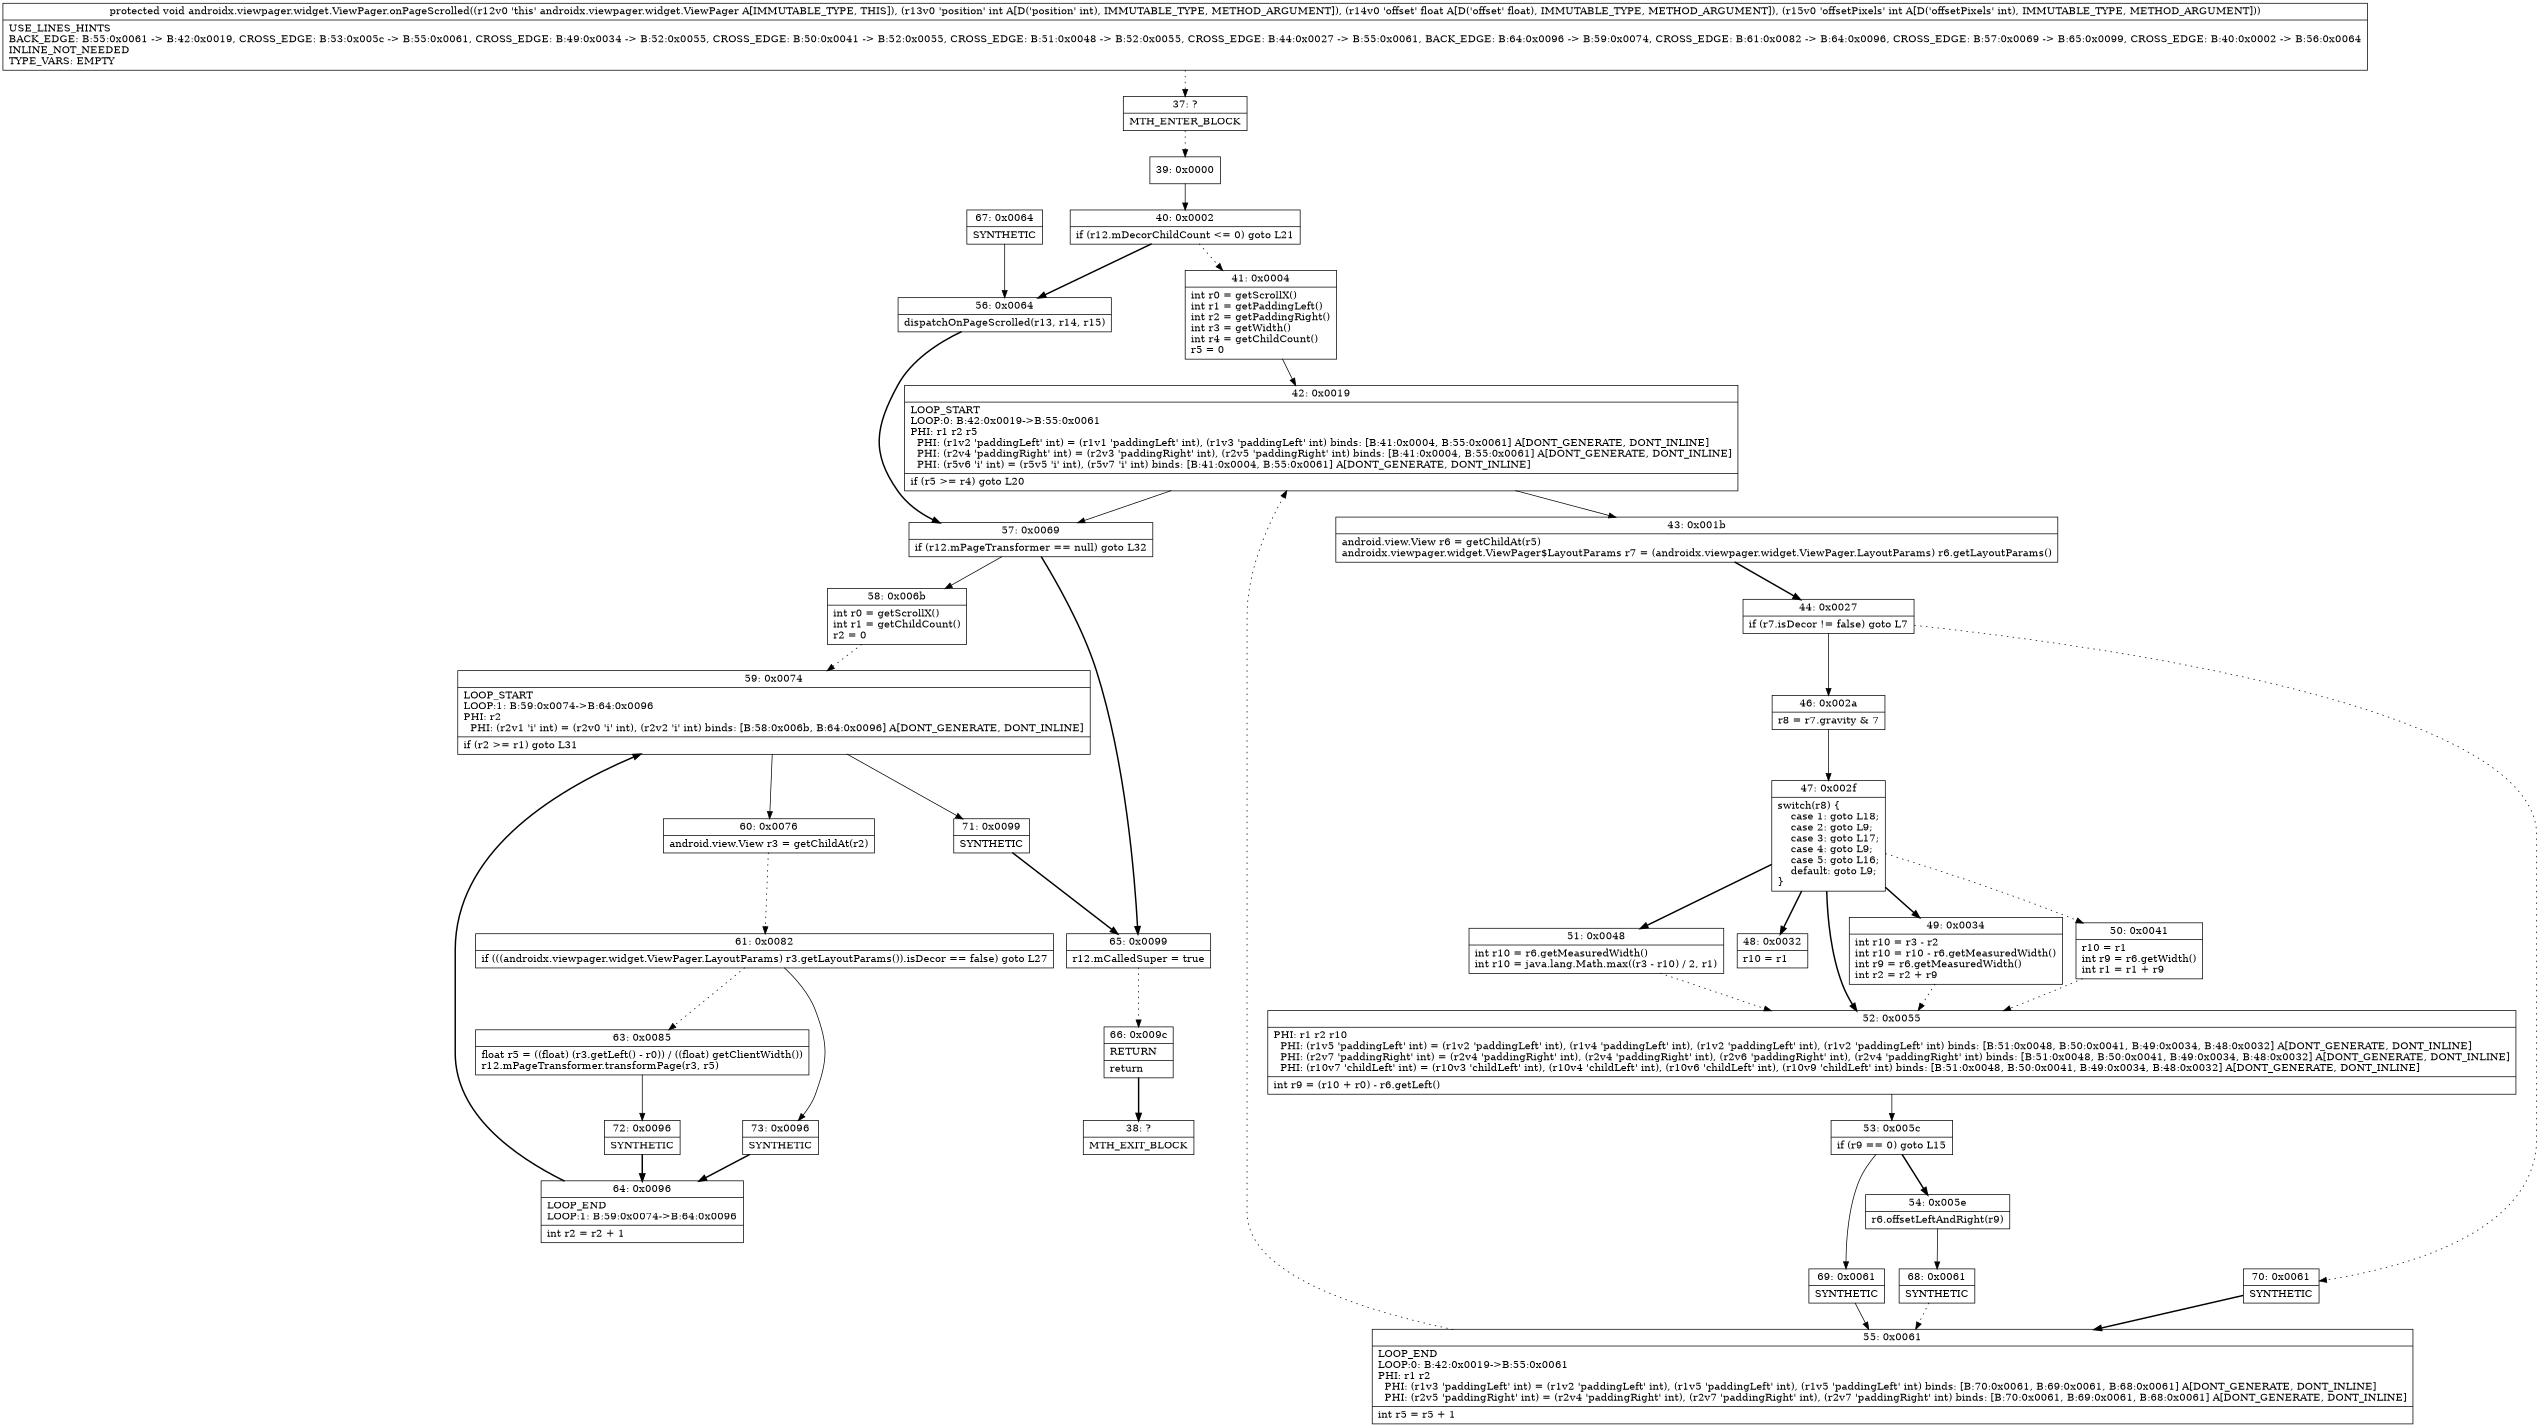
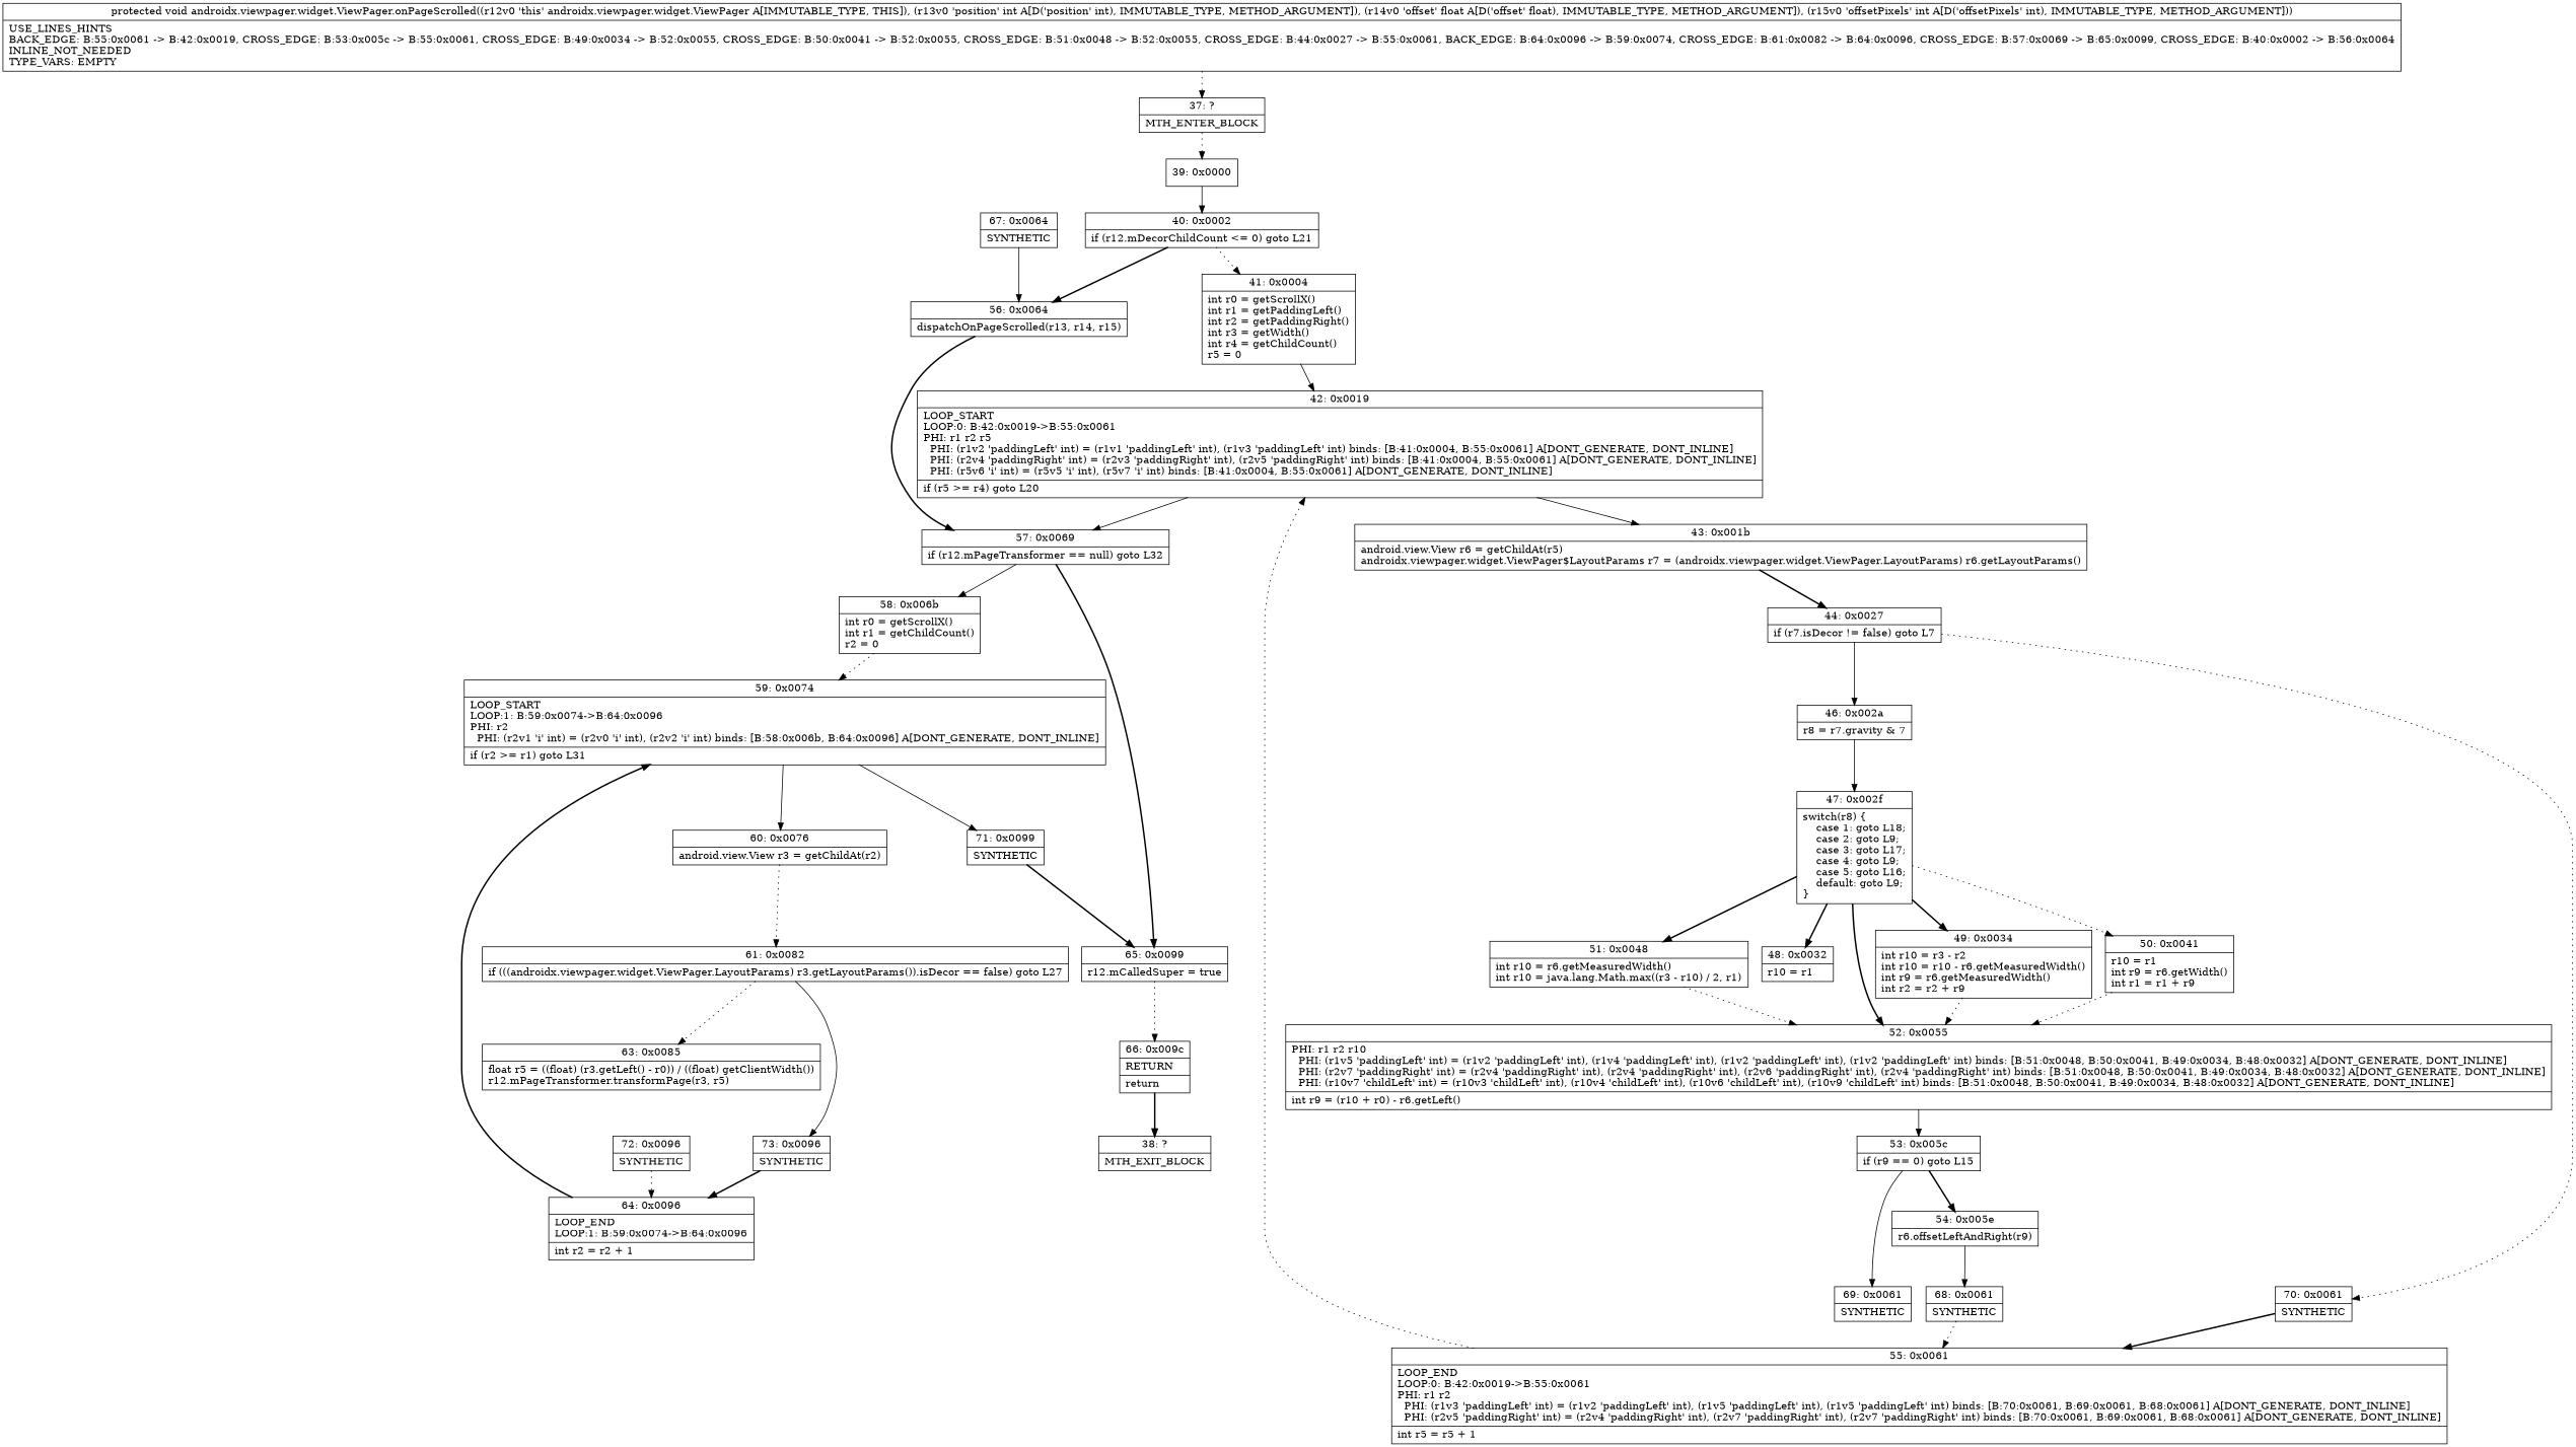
  digraph {
    node [shape=record]
    edge [style=solid]
    n1 [label="{37\:\ ?|MTH_ENTER_BLOCK\l}"]
    n2 [label="{39\:\ 0x0000}"]
    n3 [label="{40\:\ 0x0002|if (r12.mDecorChildCount \<= 0) goto L21\l}"]
    n4 [label="{41\:\ 0x0004|int r0 = getScrollX()\lint r1 = getPaddingLeft()\lint r2 = getPaddingRight()\lint r3 = getWidth()\lint r4 = getChildCount()\lr5 = 0\l}"]
    n5 [label="{56\:\ 0x0064|dispatchOnPageScrolled(r13, r14, r15)\l}"]
    n6 [label="{42\:\ 0x0019|LOOP_START\lLOOP:0: B:42:0x0019\-\>B:55:0x0061\lPHI: r1 r2 r5 \l  PHI: (r1v2 'paddingLeft' int) = (r1v1 'paddingLeft' int), (r1v3 'paddingLeft' int) binds: [B:41:0x0004, B:55:0x0061] A[DONT_GENERATE, DONT_INLINE]\l  PHI: (r2v4 'paddingRight' int) = (r2v3 'paddingRight' int), (r2v5 'paddingRight' int) binds: [B:41:0x0004, B:55:0x0061] A[DONT_GENERATE, DONT_INLINE]\l  PHI: (r5v6 'i' int) = (r5v5 'i' int), (r5v7 'i' int) binds: [B:41:0x0004, B:55:0x0061] A[DONT_GENERATE, DONT_INLINE]\l|if (r5 \>= r4) goto L20\l}"]
    n7 [label="{57\:\ 0x0069|if (r12.mPageTransformer == null) goto L32\l}"]
    n8 [label="{43\:\ 0x001b|android.view.View r6 = getChildAt(r5)\landroidx.viewpager.widget.ViewPager$LayoutParams r7 = (androidx.viewpager.widget.ViewPager.LayoutParams) r6.getLayoutParams()\l}"]
    n9 [label="{44\:\ 0x0027|if (r7.isDecor != false) goto L7\l}"]
    n10 [label="{67\:\ 0x0064|SYNTHETIC\l}"]
    n11 [label="{46\:\ 0x002a|r8 = r7.gravity & 7\l}"]
    n12 [label="{70\:\ 0x0061|SYNTHETIC\l}"]
    n13 [label="{47\:\ 0x002f|switch(r8) \{\l    case 1: goto L18;\l    case 2: goto L9;\l    case 3: goto L17;\l    case 4: goto L9;\l    case 5: goto L16;\l    default: goto L9;\l\}\l}"]
    n14 [label="{55\:\ 0x0061|LOOP_END\lLOOP:0: B:42:0x0019\-\>B:55:0x0061\lPHI: r1 r2 \l  PHI: (r1v3 'paddingLeft' int) = (r1v2 'paddingLeft' int), (r1v5 'paddingLeft' int), (r1v5 'paddingLeft' int) binds: [B:70:0x0061, B:69:0x0061, B:68:0x0061] A[DONT_GENERATE, DONT_INLINE]\l  PHI: (r2v5 'paddingRight' int) = (r2v4 'paddingRight' int), (r2v7 'paddingRight' int), (r2v7 'paddingRight' int) binds: [B:70:0x0061, B:69:0x0061, B:68:0x0061] A[DONT_GENERATE, DONT_INLINE]\l|int r5 = r5 + 1\l}"]
    n15 [label="{48\:\ 0x0032|r10 = r1\l}"]
    n16 [label="{49\:\ 0x0034|int r10 = r3 \- r2\lint r10 = r10 \- r6.getMeasuredWidth()\lint r9 = r6.getMeasuredWidth()\lint r2 = r2 + r9\l}"]
    n17 [label="{50\:\ 0x0041|r10 = r1\lint r9 = r6.getWidth()\lint r1 = r1 + r9\l}"]
    n18 [label="{51\:\ 0x0048|int r10 = r6.getMeasuredWidth()\lint r10 = java.lang.Math.max((r3 \- r10) \/ 2, r1)\l}"]
    n19 [label="{52\:\ 0x0055|PHI: r1 r2 r10 \l  PHI: (r1v5 'paddingLeft' int) = (r1v2 'paddingLeft' int), (r1v4 'paddingLeft' int), (r1v2 'paddingLeft' int), (r1v2 'paddingLeft' int) binds: [B:51:0x0048, B:50:0x0041, B:49:0x0034, B:48:0x0032] A[DONT_GENERATE, DONT_INLINE]\l  PHI: (r2v7 'paddingRight' int) = (r2v4 'paddingRight' int), (r2v4 'paddingRight' int), (r2v6 'paddingRight' int), (r2v4 'paddingRight' int) binds: [B:51:0x0048, B:50:0x0041, B:49:0x0034, B:48:0x0032] A[DONT_GENERATE, DONT_INLINE]\l  PHI: (r10v7 'childLeft' int) = (r10v3 'childLeft' int), (r10v4 'childLeft' int), (r10v6 'childLeft' int), (r10v9 'childLeft' int) binds: [B:51:0x0048, B:50:0x0041, B:49:0x0034, B:48:0x0032] A[DONT_GENERATE, DONT_INLINE]\l|int r9 = (r10 + r0) \- r6.getLeft()\l}"]
    n20 [label="{53\:\ 0x005c|if (r9 == 0) goto L15\l}"]
    n21 [label="{54\:\ 0x005e|r6.offsetLeftAndRight(r9)\l}"]
    n22 [label="{69\:\ 0x0061|SYNTHETIC\l}"]
    n23 [label="{68\:\ 0x0061|SYNTHETIC\l}"]
    n24 [label="{58\:\ 0x006b|int r0 = getScrollX()\lint r1 = getChildCount()\lr2 = 0\l}"]
    n25 [label="{65\:\ 0x0099|r12.mCalledSuper = true\l}"]
    n26 [label="{59\:\ 0x0074|LOOP_START\lLOOP:1: B:59:0x0074\-\>B:64:0x0096\lPHI: r2 \l  PHI: (r2v1 'i' int) = (r2v0 'i' int), (r2v2 'i' int) binds: [B:58:0x006b, B:64:0x0096] A[DONT_GENERATE, DONT_INLINE]\l|if (r2 \>= r1) goto L31\l}"]
    n27 [label="{66\:\ 0x009c|RETURN\l|return\l}"]
    n28 [label="{60\:\ 0x0076|android.view.View r3 = getChildAt(r2)\l}"]
    n29 [label="{71\:\ 0x0099|SYNTHETIC\l}"]
    n30 [label="{61\:\ 0x0082|if (((androidx.viewpager.widget.ViewPager.LayoutParams) r3.getLayoutParams()).isDecor == false) goto L27\l}"]
    n31 [label="{63\:\ 0x0085|float r5 = ((float) (r3.getLeft() \- r0)) \/ ((float) getClientWidth())\lr12.mPageTransformer.transformPage(r3, r5)\l}"]
    n32 [label="{73\:\ 0x0096|SYNTHETIC\l}"]
    n33 [label="{72\:\ 0x0096|SYNTHETIC\l}"]
    n34 [label="{64\:\ 0x0096|LOOP_END\lLOOP:1: B:59:0x0074\-\>B:64:0x0096\l|int r2 = r2 + 1\l}"]
    n35 [label="{38\:\ ?|MTH_EXIT_BLOCK\l}"]
    n36 [label="{protected void androidx.viewpager.widget.ViewPager.onPageScrolled((r12v0 'this' androidx.viewpager.widget.ViewPager A[IMMUTABLE_TYPE, THIS]), (r13v0 'position' int A[D('position' int), IMMUTABLE_TYPE, METHOD_ARGUMENT]), (r14v0 'offset' float A[D('offset' float), IMMUTABLE_TYPE, METHOD_ARGUMENT]), (r15v0 'offsetPixels' int A[D('offsetPixels' int), IMMUTABLE_TYPE, METHOD_ARGUMENT]))  | USE_LINES_HINTS\lBACK_EDGE: B:55:0x0061 \-\> B:42:0x0019, CROSS_EDGE: B:53:0x005c \-\> B:55:0x0061, CROSS_EDGE: B:49:0x0034 \-\> B:52:0x0055, CROSS_EDGE: B:50:0x0041 \-\> B:52:0x0055, CROSS_EDGE: B:51:0x0048 \-\> B:52:0x0055, CROSS_EDGE: B:44:0x0027 \-\> B:55:0x0061, BACK_EDGE: B:64:0x0096 \-\> B:59:0x0074, CROSS_EDGE: B:61:0x0082 \-\> B:64:0x0096, CROSS_EDGE: B:57:0x0069 \-\> B:65:0x0099, CROSS_EDGE: B:40:0x0002 \-\> B:56:0x0064\lINLINE_NOT_NEEDED\lTYPE_VARS: EMPTY\l}"]
    n1 -> n2 [style=dotted]
    n2 -> n3
    n3 -> n4 [style=dotted]
    n3 -> n5 [style=bold]
    n4 -> n6
    n5 -> n7 [style=bold]
    n6 -> n7
    n6 -> n8
    n7 -> n24
    n7 -> n25 [style=bold]
    n8 -> n9 [style=bold]
    n9 -> n11
    n9 -> n12 [style=dotted]
    n10 -> n5
    n11 -> n13
    n12 -> n14 [style=bold]
    n13 -> n15 [style=bold]
    n13 -> n16 [style=bold]
    n13 -> n17 [style=dotted]
    n13 -> n18 [style=bold]
    n13 -> n19 [style=bold]
    n14 -> n6 [style=dotted]
    n16 -> n19 [style=dotted]
    n17 -> n19 [style=dotted]
    n18 -> n19 [style=dotted]
    n19 -> n20
    n20 -> n21 [style=bold]
    n20 -> n22
    n21 -> n23
-   n22 -> n14
    n23 -> n14 [style=dotted]
    n24 -> n26 [style=dotted]
    n25 -> n27 [style=dotted]
    n26 -> n28
    n26 -> n29
    n27 -> n35 [style=bold]
    n28 -> n30 [style=dotted]
    n29 -> n25 [style=bold]
    n30 -> n31 [style=dotted]
    n30 -> n32
-   n31 -> n33
    n32 -> n34 [style=bold]
-   n33 -> n34 [style=bold]
+   n33 -> n34 [style=dotted]
    n34 -> n26 [style=bold]
    n36 -> n1 [style=dotted]
  }
